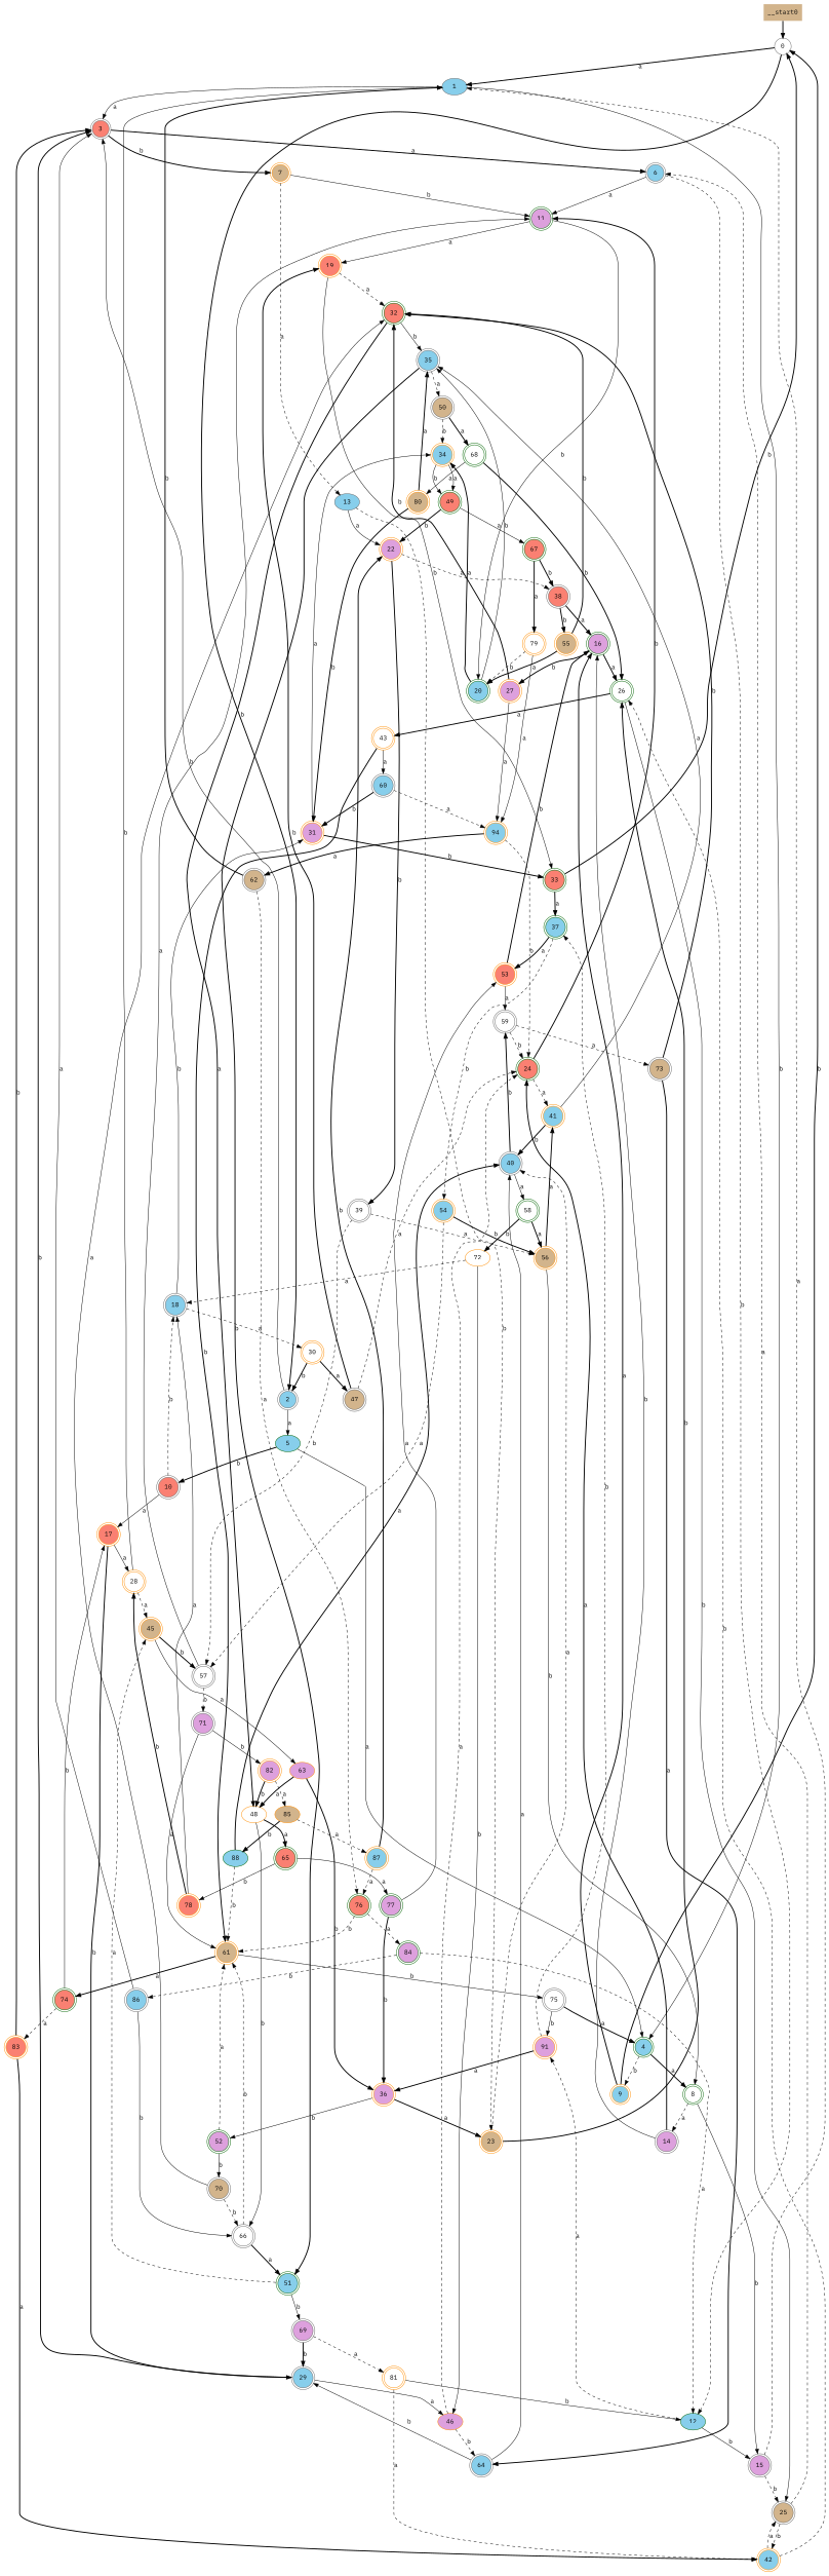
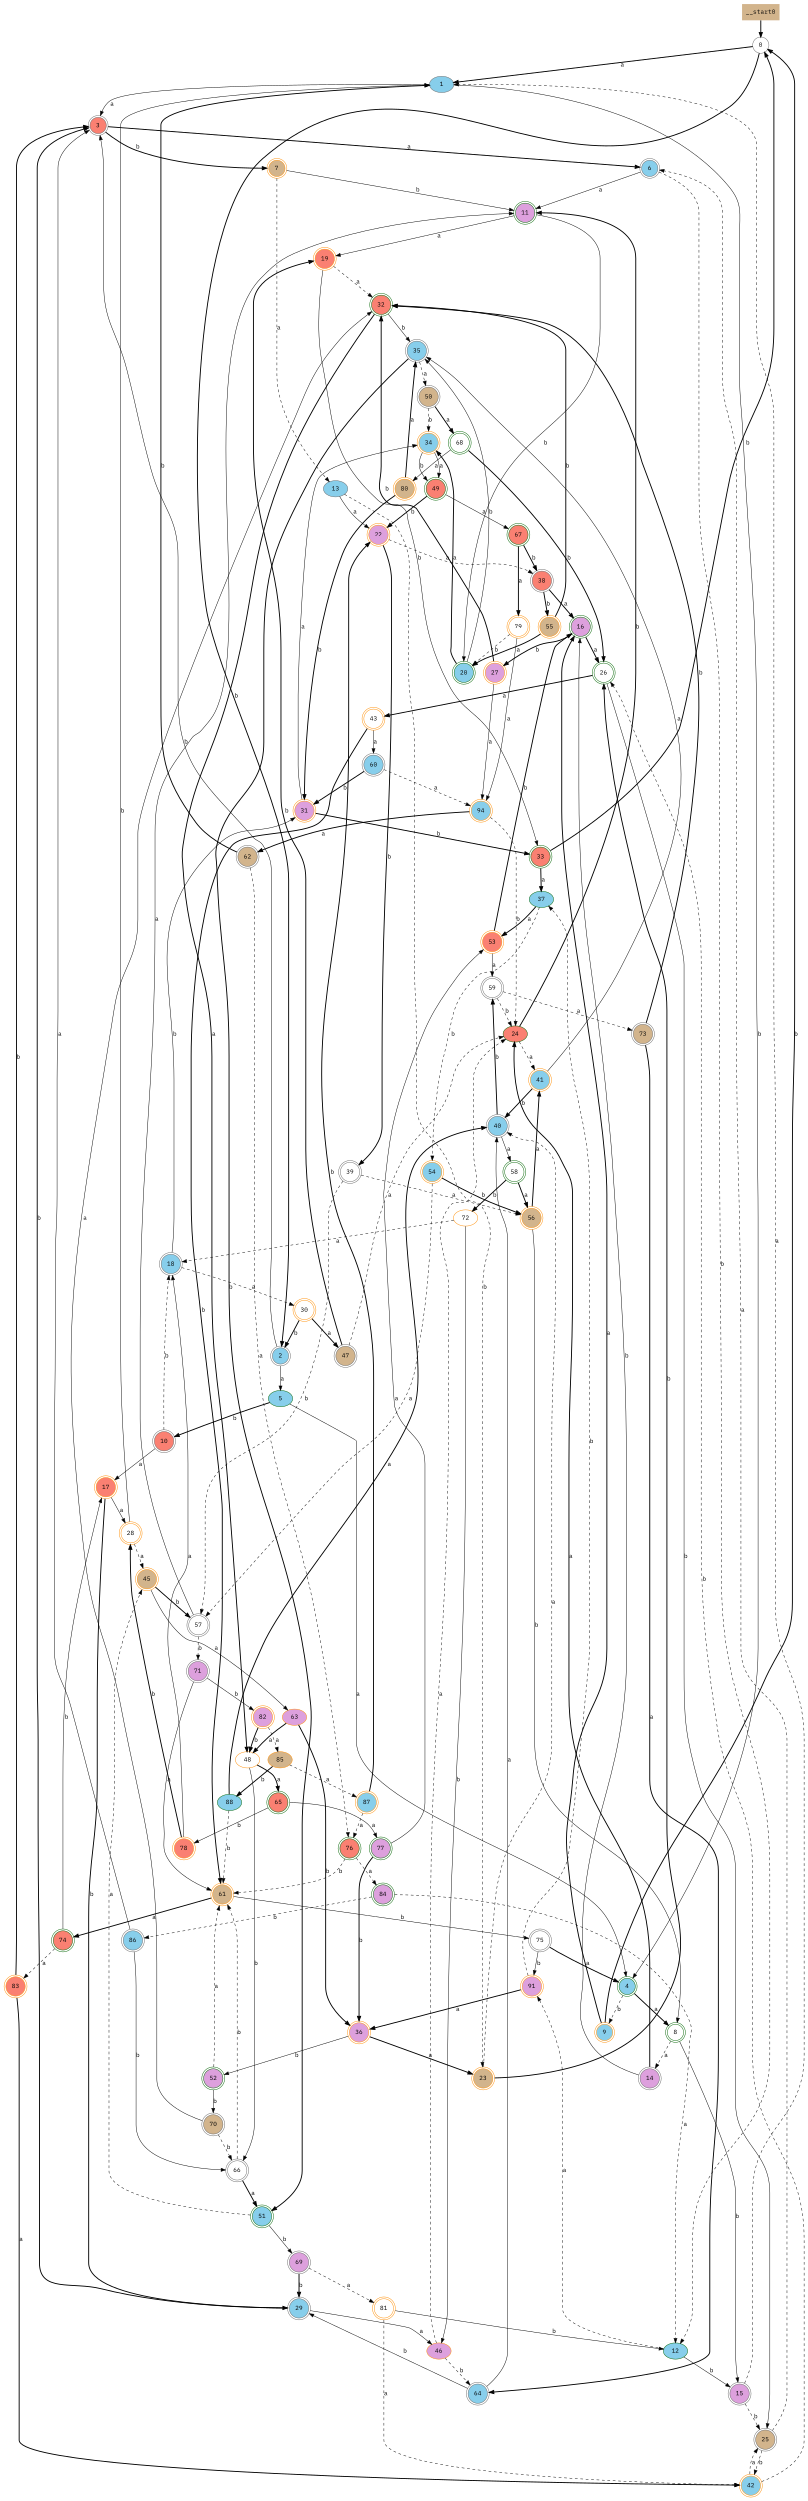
  digraph {
    fontname="IBM Plex Mono"
    node [color=darkorange fillcolor=skyblue fontname="IBM Plex Mono" shape=doublecircle style=filled]
    edge [fontname="IBM Plex Mono" style=bold]
    __start0 [color=darkgreen fillcolor=tan shape=none]
    0 [color=gray40 fillcolor=white shape=circle]
    1 [color=gray40 shape=""]
    2 [color=gray40]
    3 [color=gray40 fillcolor=salmon]
    4 [color=darkgreen]
    5 [color=darkgreen shape=""]
    6 [color=gray40]
    7 [fillcolor=tan]
    8 [color=darkgreen fillcolor=white]
    9
    10 [color=gray40 fillcolor=salmon]
    11 [color=darkgreen fillcolor=plum]
    12 [color=darkgreen shape=""]
    13 [color=gray40 shape=""]
    14 [color=gray40 fillcolor=plum]
    15 [color=gray40 fillcolor=plum]
    16 [color=darkgreen fillcolor=plum]
    17 [fillcolor=salmon]
    18 [color=gray40]
    19 [fillcolor=salmon]
    20 [color=darkgreen]
    n23 [fillcolor=plum label=91]
    22 [fillcolor=plum]
    23 [fillcolor=tan]
-   24 [color=darkgreen fillcolor=salmon]
+   24 [color=darkgreen fillcolor=salmon shape=ellipse]
    25 [color=gray40 fillcolor=tan]
    26 [color=darkgreen fillcolor=white]
    27 [fillcolor=plum]
    28 [fillcolor=white]
    29 [color=gray40]
    30 [fillcolor=white]
    31 [fillcolor=plum]
    32 [color=darkgreen fillcolor=salmon]
    33 [color=darkgreen fillcolor=salmon]
    34
    35 [color=gray40]
    36 [fillcolor=plum]
-   37 [color=darkgreen]
+   37 [color=darkgreen shape=""]
    38 [color=gray40 fillcolor=salmon]
    39 [color=gray40 fillcolor=white]
    40 [color=gray40]
    41
    42
    43 [fillcolor=white]
    n46 [label=94]
    45 [fillcolor=tan]
    46 [fillcolor=plum shape=""]
    47 [color=gray40 fillcolor=tan]
    48 [fillcolor=white shape=""]
    49 [color=darkgreen fillcolor=salmon]
    50 [color=gray40 fillcolor=tan]
    51 [color=darkgreen]
    52 [color=darkgreen fillcolor=plum]
    53 [fillcolor=salmon]
    54
    55 [fillcolor=tan]
    56 [fillcolor=tan]
    57 [color=gray40 fillcolor=white]
    58 [color=darkgreen fillcolor=white]
    59 [color=gray40 fillcolor=white]
    60 [color=gray40]
    61 [fillcolor=tan]
    62 [color=gray40 fillcolor=tan]
    63 [fillcolor=plum shape=""]
    64 [color=gray40]
    65 [color=darkgreen fillcolor=salmon]
    66 [color=gray40 fillcolor=white]
    67 [color=darkgreen fillcolor=salmon]
    68 [color=darkgreen fillcolor=white]
    69 [color=gray40 fillcolor=plum]
    70 [color=gray40 fillcolor=tan]
    71 [color=gray40 fillcolor=plum]
    72 [fillcolor=white shape=""]
    73 [color=gray40 fillcolor=tan]
    74 [color=darkgreen fillcolor=salmon]
    75 [color=gray40 fillcolor=white]
    76 [color=darkgreen fillcolor=salmon]
    77 [color=darkgreen fillcolor=plum]
    78 [fillcolor=salmon]
    79 [fillcolor=white]
    80 [fillcolor=tan]
    81 [fillcolor=white]
    82 [fillcolor=plum]
    83 [fillcolor=salmon]
    84 [color=darkgreen fillcolor=plum]
    85 [fillcolor=tan shape=""]
    86 [color=gray40]
    87
    88 [color=darkgreen shape=""]
    __start0 -> 0
    0 -> 1 [label=a]
    0 -> 2 [label=b]
    1 -> 3 [label=a style=solid]
    1 -> 4 [label=b style=solid]
    2 -> 3 [label=b style=solid]
    2 -> 5 [label=a style=solid]
    3 -> 6 [label=a]
    3 -> 7 [label=b]
    4 -> 8 [label=a]
    4 -> 9 [label=b style=dashed]
    5 -> 4 [label=a style=solid]
    5 -> 10 [label=b]
    6 -> 11 [label=a style=solid]
    6 -> 12 [label=b style=dashed]
    7 -> 11 [label=b style=solid]
    7 -> 13 [label=a style=dashed]
    8 -> 14 [label=a style=dashed]
    8 -> 15 [label=b style=solid]
    9 -> 0 [label=b]
    9 -> 16 [label=a]
    10 -> 17 [label=a style=solid]
    10 -> 18 [label=b style=dashed]
    11 -> 19 [label=a style=solid]
    11 -> 20 [label=b style=solid]
    12 -> 15 [label=b style=solid]
    12 -> n23 [label=a style=dashed]
    13 -> 22 [label=a style=solid]
    13 -> 23 [label=b style=dashed]
    14 -> 16 [label=b style=solid]
    14 -> 24 [label=a]
    15 -> 1 [label=a style=dashed]
    15 -> 25 [label=b style=dashed]
    16 -> 26 [label=a]
    16 -> 27 [label=b]
    17 -> 28 [label=a style=solid]
    17 -> 29 [label=b]
    18 -> 30 [label=a style=dashed]
    18 -> 31 [label=b style=solid]
    19 -> 32 [label=a style=dashed]
    19 -> 33 [label=b style=solid]
    20 -> 34 [label=a]
    20 -> 35 [label=b style=solid]
    n23 -> 36 [label=a]
    n23 -> 37 [label=b style=dashed]
    22 -> 38 [label=a style=dashed]
    22 -> 39 [label=b]
    23 -> 26 [label=b]
    23 -> 40 [label=a style=dashed]
    24 -> 11 [label=b]
    24 -> 41 [label=a style=dashed]
    25 -> 6 [label=a style=dashed]
    25 -> 42 [label=b style=dashed]
    26 -> 25 [label=b style=solid]
    26 -> 43 [label=a]
    27 -> 32 [label=b]
    27 -> n46 [label=a style=solid]
    28 -> 1 [label=b style=solid]
    28 -> 45 [label=a style=dashed]
    29 -> 3 [label=b]
    29 -> 46 [label=a style=solid]
    30 -> 2 [label=b]
    30 -> 47 [label=a]
    31 -> 33 [label=b]
    31 -> 34 [label=a style=solid]
    32 -> 35 [label=b style=solid]
    32 -> 48 [label=a]
    33 -> 0 [label=b]
    33 -> 37 [label=a]
    34 -> 49 [label=a style=solid]
    34 -> 49 [label=b style=solid]
    35 -> 50 [label=a style=dashed]
    35 -> 51 [label=b]
    36 -> 23 [label=a]
    36 -> 52 [label=b style=solid]
    37 -> 53 [label=a]
    37 -> 54 [label=b style=dashed]
    38 -> 16 [label=a]
    38 -> 55 [label=b]
    39 -> 56 [label=a style=dashed]
    39 -> 57 [label=b style=dashed]
    40 -> 58 [label=a style=solid]
    40 -> 59 [label=b]
    41 -> 35 [label=a style=solid]
    41 -> 40 [label=b]
    42 -> 25 [label=a style=dashed]
    42 -> 26 [label=b style=dashed]
    43 -> 60 [label=a style=solid]
    43 -> 61 [label=b]
    n46 -> 24 [label=b style=dashed]
    n46 -> 62 [label=a]
    45 -> 57 [label=b]
    45 -> 63 [label=a style=solid]
    46 -> 24 [label=a style=dashed]
    46 -> 64 [label=b style=dashed]
    47 -> 19 [label=b]
    47 -> 24 [label=a style=dashed]
    48 -> 65 [label=a]
    48 -> 66 [label=b style=solid]
    49 -> 22 [label=b]
    49 -> 67 [label=a style=solid]
    50 -> 34 [label=b style=dashed]
    50 -> 68 [label=a]
    51 -> 45 [label=a style=dashed]
    51 -> 69 [label=b style=solid]
    52 -> 61 [label=a style=dashed]
    52 -> 70 [label=b style=solid]
    53 -> 16 [label=b]
    53 -> 59 [label=a style=solid]
    54 -> 56 [label=b]
    54 -> 57 [label=a style=dashed]
    55 -> 20 [label=a]
    55 -> 32 [label=b]
    56 -> 8 [label=b style=solid]
    56 -> 41 [label=a]
    57 -> 11 [label=a style=solid]
    57 -> 71 [label=b style=dashed]
    58 -> 56 [label=a]
    58 -> 72 [label=b]
    59 -> 24 [label=b style=dashed]
    59 -> 73 [label=a style=dashed]
    60 -> 31 [label=b]
    60 -> n46 [label=a style=dashed]
    61 -> 74 [label=a]
    61 -> 75 [label=b style=solid]
    62 -> 1 [label=b]
    62 -> 76 [label=a style=dashed]
    63 -> 36 [label=b]
    63 -> 48 [label=a]
    64 -> 29 [label=b style=solid]
    64 -> 40 [label=a style=solid]
    65 -> 77 [label=a style=solid]
    65 -> 78 [label=b style=solid]
    66 -> 51 [label=a]
    66 -> 61 [label=b style=dashed]
    67 -> 38 [label=b]
    67 -> 79 [label=a]
    68 -> 26 [label=b]
    68 -> 80 [label=a style=solid]
    69 -> 29 [label=b]
    69 -> 81 [label=a style=dashed]
    70 -> 32 [label=a style=solid]
    70 -> 66 [label=b style=dashed]
    71 -> 61 [label=a style=solid]
    71 -> 82 [label=b style=solid]
    72 -> 18 [label=a style=dashed]
    72 -> 46 [label=b style=solid]
    73 -> 32 [label=b]
    73 -> 64 [label=a]
    74 -> 17 [label=b style=solid]
    74 -> 83 [label=a style=dashed]
    75 -> 4 [label=a]
    75 -> n23 [label=b style=solid]
    76 -> 61 [label=b style=dashed]
    76 -> 84 [label=a style=dashed]
    77 -> 36 [label=b]
    77 -> 53 [label=a style=solid]
    78 -> 18 [label=a style=solid]
    78 -> 28 [label=b]
    79 -> 20 [label=b style=dashed]
    79 -> n46 [label=a style=solid]
    80 -> 31 [label=b]
    80 -> 35 [label=a]
    81 -> 12 [label=b style=solid]
    81 -> 42 [label=a style=dashed]
    82 -> 48 [label=b]
    82 -> 85 [label=a style=dashed]
    83 -> 3 [label=b]
    83 -> 42 [label=a]
    84 -> 12 [label=a style=dashed]
    84 -> 86 [label=b style=dashed]
    85 -> 87 [label=a style=dashed]
    85 -> 88 [label=b]
    86 -> 3 [label=a style=solid]
    86 -> 66 [label=b style=solid]
    87 -> 22 [label=b]
    87 -> 76 [label=a style=dashed]
    88 -> 40 [label=a]
    88 -> 61 [label=b style=dashed]
  }
